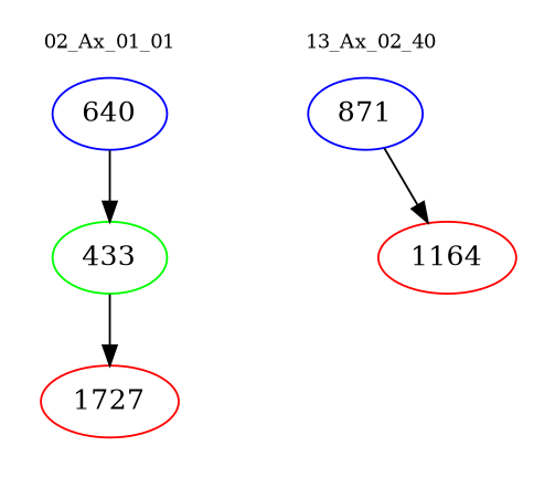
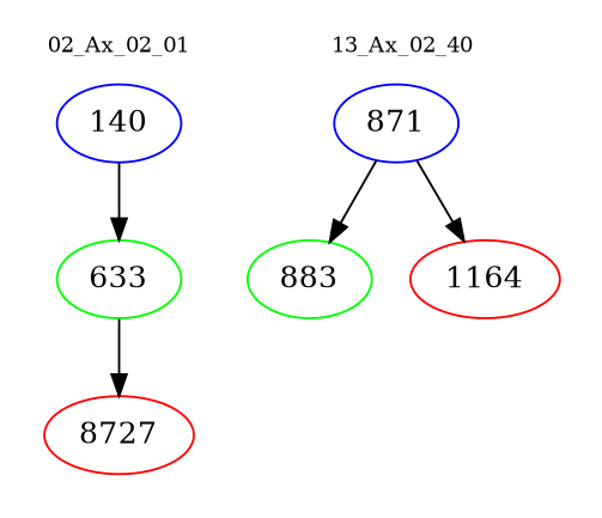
  digraph {
    node [color=blue]
    edge [color=black]
-   n1 [label=640]
-   n2 [color=green label=433]
-   n3 [color=red label=1727]
+   n1 [label=140]
+   n2 [color=green label=633]
+   n3 [color=red label=8727]
    n4 [label=871]
+   n5 [color=green label=883]
    n6 [color=red label=1164]
    subgraph cluster_1 {
      color=white
      fontsize=10
-     label="02_Ax_01_01"
+     label="02_Ax_02_01"
      n1
      n2
      n3
    }
    subgraph cluster_2 {
      color=white
      fontsize=10
      label="13_Ax_02_40"
      n4
+     n5
      n6
    }
    n1 -> n2
    n2 -> n3
+   n4 -> n5
    n4 -> n6
  }
